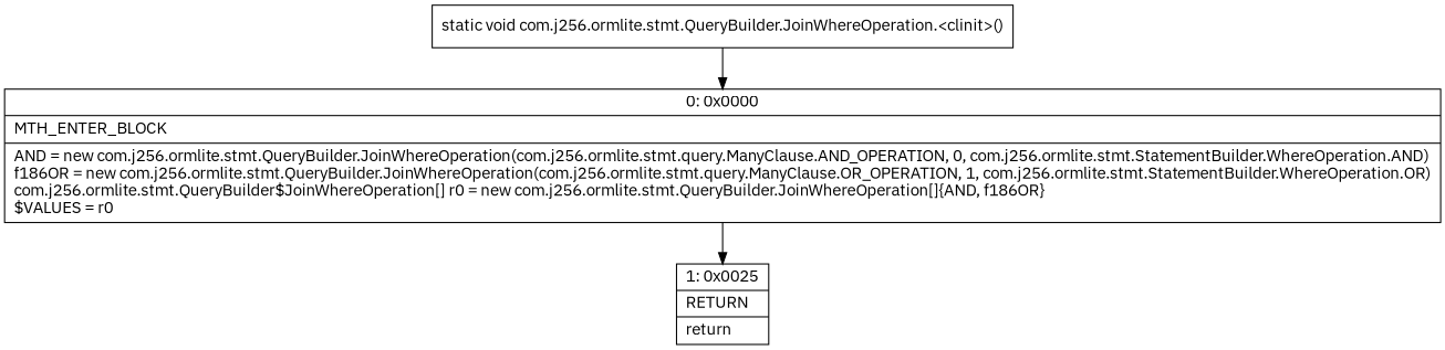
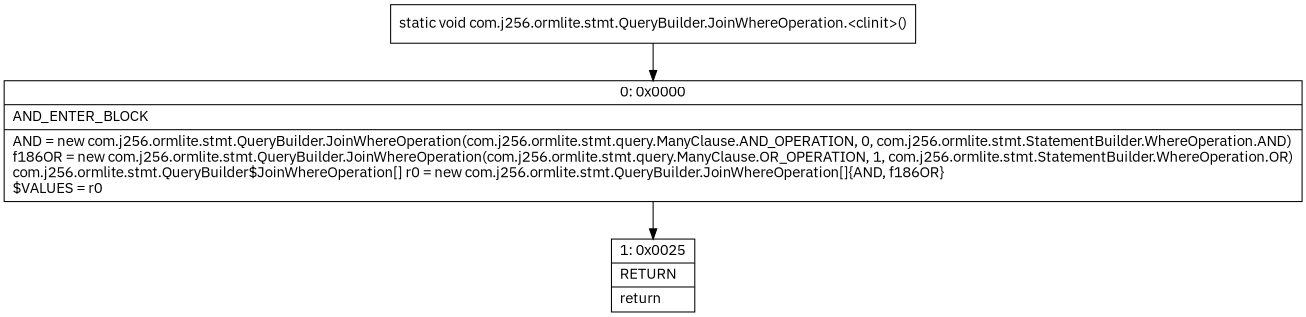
  digraph {
    fontname="IBM Plex Sans"
    node [shape=record fontname="IBM Plex Sans"]
    edge [fontname="IBM Plex Sans"]
-   n1 [label="{0\:\ 0x0000|MTH_ENTER_BLOCK\l|AND = new com.j256.ormlite.stmt.QueryBuilder.JoinWhereOperation(com.j256.ormlite.stmt.query.ManyClause.AND_OPERATION, 0, com.j256.ormlite.stmt.StatementBuilder.WhereOperation.AND)\lf186OR = new com.j256.ormlite.stmt.QueryBuilder.JoinWhereOperation(com.j256.ormlite.stmt.query.ManyClause.OR_OPERATION, 1, com.j256.ormlite.stmt.StatementBuilder.WhereOperation.OR)\lcom.j256.ormlite.stmt.QueryBuilder$JoinWhereOperation[] r0 = new com.j256.ormlite.stmt.QueryBuilder.JoinWhereOperation[]\{AND, f186OR\}\l$VALUES = r0\l}"]
+   n1 [label="{0\:\ 0x0000|AND_ENTER_BLOCK\l|AND = new com.j256.ormlite.stmt.QueryBuilder.JoinWhereOperation(com.j256.ormlite.stmt.query.ManyClause.AND_OPERATION, 0, com.j256.ormlite.stmt.StatementBuilder.WhereOperation.AND)\lf186OR = new com.j256.ormlite.stmt.QueryBuilder.JoinWhereOperation(com.j256.ormlite.stmt.query.ManyClause.OR_OPERATION, 1, com.j256.ormlite.stmt.StatementBuilder.WhereOperation.OR)\lcom.j256.ormlite.stmt.QueryBuilder$JoinWhereOperation[] r0 = new com.j256.ormlite.stmt.QueryBuilder.JoinWhereOperation[]\{AND, f186OR\}\l$VALUES = r0\l}"]
    n2 [label="{1\:\ 0x0025|RETURN\l|return\l}"]
    n3 [label="{static void com.j256.ormlite.stmt.QueryBuilder.JoinWhereOperation.\<clinit\>() }"]
    n1 -> n2
    n3 -> n1
  }
